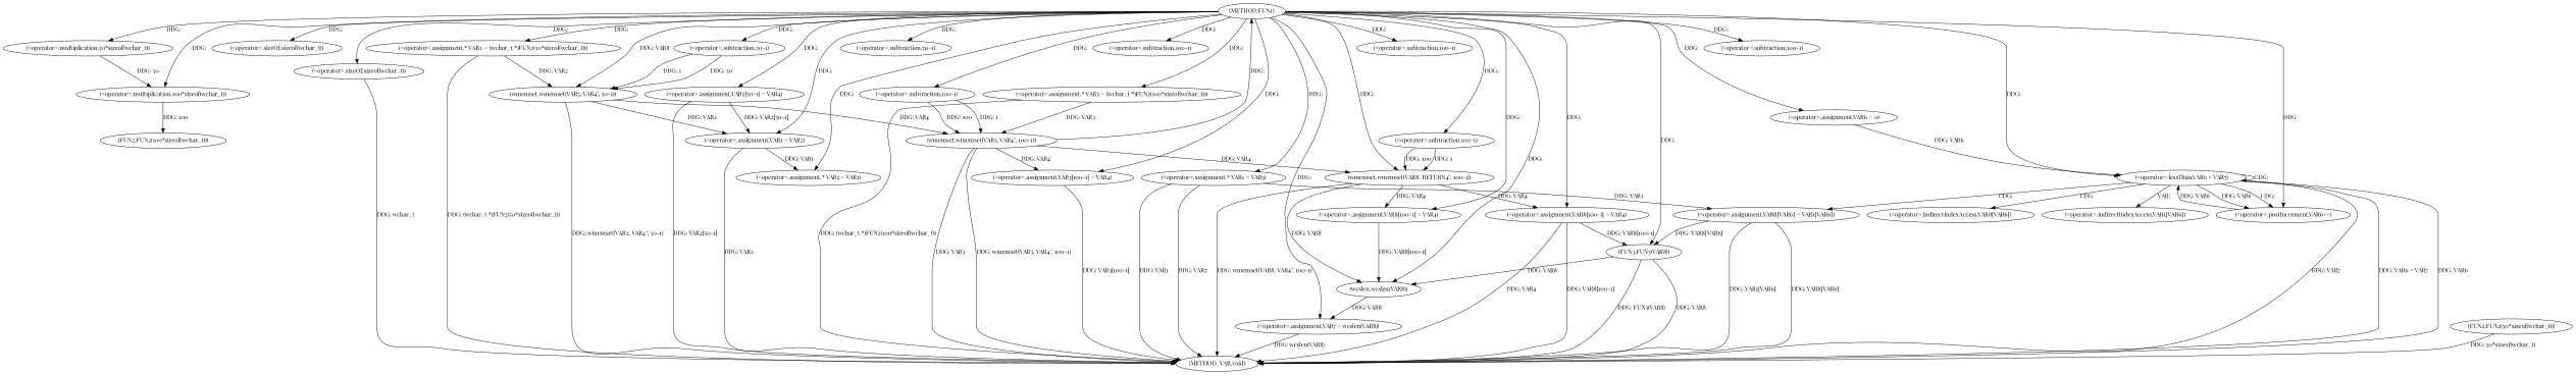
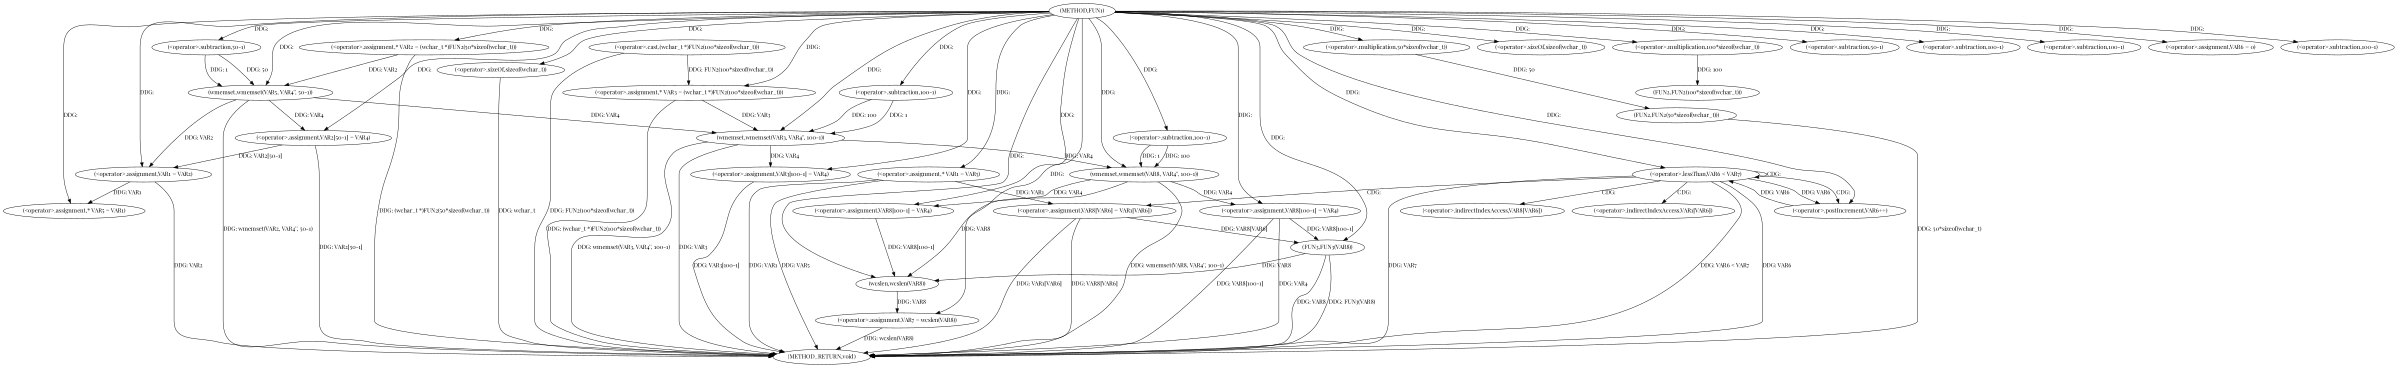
  digraph {
    fontname="Playfair Display"
    node [fontname="Playfair Display"]
    edge [fontname="Playfair Display"]
    n1 [label="(METHOD,FUN1)"]
    n2 [label="(<operator>.assignment,* VAR2 = (wchar_t *)FUN2(50*sizeof(wchar_t)))"]
    n3 [label="(<operator>.multiplication,50*sizeof(wchar_t))"]
    n4 [label="(<operator>.sizeOf,sizeof(wchar_t))"]
    n5 [label="(<operator>.assignment,* VAR3 = (wchar_t *)FUN2(100*sizeof(wchar_t)))"]
    n6 [label="(<operator>.multiplication,100*sizeof(wchar_t))"]
    n7 [label="(<operator>.sizeOf,sizeof(wchar_t))"]
    n8 [label="(wmemset,wmemset(VAR5, VAR4'', 50-1))"]
    n9 [label="(<operator>.subtraction,50-1)"]
    n10 [label="(<operator>.assignment,VAR2[50-1] = VAR4)"]
    n11 [label="(<operator>.subtraction,50-1)"]
    n12 [label="(wmemset,wmemset(VAR3, VAR4'', 100-1))"]
    n13 [label="(<operator>.subtraction,100-1)"]
    n14 [label="(<operator>.assignment,VAR3[100-1] = VAR4)"]
    n15 [label="(<operator>.subtraction,100-1)"]
    n16 [label="(<operator>.assignment,VAR1 = VAR2)"]
    n17 [label="(<operator>.assignment,* VAR5 = VAR1)"]
    n18 [label="(<operator>.assignment,* VAR1 = VAR5)"]
-   n19 [label="(wmemset,wmemset(VAR8, RETURN4'', 100-1))"]
+   n19 [label="(wmemset,wmemset(VAR8, VAR4'', 100-1))"]
    n20 [label="(<operator>.subtraction,100-1)"]
    n21 [label="(<operator>.assignment,VAR8[100-1] = VAR4)"]
    n22 [label="(<operator>.subtraction,100-1)"]
    n23 [label="(<operator>.assignment,VAR7 = wcslen(VAR8))"]
    n24 [label="(wcslen,wcslen(VAR8))"]
    n25 [label="(<operator>.assignment,VAR6 = 0)"]
    n26 [label="(<operator>.lessThan,VAR6 < VAR7)"]
    n27 [label="(<operator>.postIncrement,VAR6++)"]
    n28 [label="(<operator>.assignment,VAR8[100-1] = VAR4)"]
    n29 [label="(<operator>.subtraction,100-1)"]
    n30 [label="(FUN3,FUN3(VAR8))"]
-   n31 [label="(METHOD_VAR,void)"]
+   n31 [label="(METHOD_RETURN,void)"]
    n32 [label="(FUN2,FUN2(50*sizeof(wchar_t)))"]
    n33 [label="(FUN2,FUN2(100*sizeof(wchar_t)))"]
    n34 [label="(<operator>.assignment,VAR8[VAR6] = VAR1[VAR6])"]
    n35 [label="(<operator>.indirectIndexAccess,VAR8[VAR6])"]
    n36 [label="(<operator>.indirectIndexAccess,VAR1[VAR6])"]
+   n37 [label="(<operator>.cast,(wchar_t *)FUN2(100*sizeof(wchar_t)))"]
    n1 -> n2 [label="DDG: "]
    n1 -> n3 [label="DDG: "]
    n1 -> n4 [label="DDG: "]
    n1 -> n5 [label="DDG: "]
    n1 -> n6 [label="DDG: "]
    n1 -> n7 [label="DDG: "]
-   n1 -> n8 [label="DDG: VAR8"]
+   n1 -> n8 [label="DDG: "]
    n1 -> n9 [label="DDG: "]
    n1 -> n10 [label="DDG: "]
    n1 -> n11 [label="DDG: "]
-   n12 -> n1 [label="DDG: "]
+   n1 -> n12 [label="DDG: "]
    n1 -> n13 [label="DDG: "]
    n1 -> n14 [label="DDG: "]
    n1 -> n15 [label="DDG: "]
    n1 -> n16 [label="DDG: "]
    n1 -> n17 [label="DDG: "]
    n1 -> n18 [label="DDG: "]
    n1 -> n19 [label="DDG: "]
    n1 -> n20 [label="DDG: "]
    n1 -> n21 [label="DDG: "]
    n1 -> n22 [label="DDG: "]
    n1 -> n23 [label="DDG: "]
    n1 -> n24 [label="DDG: "]
    n1 -> n25 [label="DDG: "]
    n1 -> n26 [label="DDG: "]
    n1 -> n27 [label="DDG: "]
    n1 -> n28 [label="DDG: "]
    n1 -> n29 [label="DDG: "]
    n1 -> n30 [label="DDG: "]
    n2 -> n8 [label="DDG: VAR2"]
    n2 -> n31 [label="DDG: (wchar_t *)FUN2(50*sizeof(wchar_t))"]
-   n3 -> n6 [label="DDG: 50"]
+   n3 -> n32 [label="DDG: 50"]
    n5 -> n12 [label="DDG: VAR3"]
    n5 -> n31 [label="DDG: (wchar_t *)FUN2(100*sizeof(wchar_t))"]
    n6 -> n33 [label="DDG: 100"]
    n7 -> n31 [label="DDG: wchar_t"]
+   n8 -> n10 [label="DDG: VAR4"]
    n8 -> n12 [label="DDG: VAR4"]
    n8 -> n16 [label="DDG: VAR2"]
    n8 -> n31 [label="DDG: wmemset(VAR2, VAR4'', 50-1)"]
    n9 -> n8 [label="DDG: 50"]
    n9 -> n8 [label="DDG: 1"]
    n10 -> n16 [label="DDG: VAR2[50-1]"]
    n10 -> n31 [label="DDG: VAR2[50-1]"]
    n12 -> n14 [label="DDG: VAR4"]
    n12 -> n19 [label="DDG: VAR4"]
    n12 -> n31 [label="DDG: wmemset(VAR3, VAR4'', 100-1)"]
    n12 -> n31 [label="DDG: VAR3"]
    n13 -> n12 [label="DDG: 100"]
    n13 -> n12 [label="DDG: 1"]
    n14 -> n31 [label="DDG: VAR3[100-1]"]
    n16 -> n17 [label="DDG: VAR1"]
    n16 -> n31 [label="DDG: VAR2"]
    n18 -> n31 [label="DDG: VAR1"]
    n18 -> n31 [label="DDG: VAR5"]
    n18 -> n34 [label="DDG: VAR1"]
    n19 -> n21 [label="DDG: VAR4"]
    n19 -> n24 [label="DDG: VAR8"]
    n19 -> n28 [label="DDG: VAR4"]
    n19 -> n31 [label="DDG: wmemset(VAR8, VAR4'', 100-1)"]
    n20 -> n19 [label="DDG: 100"]
    n20 -> n19 [label="DDG: 1"]
    n21 -> n24 [label="DDG: VAR8[100-1]"]
    n23 -> n31 [label="DDG: wcslen(VAR8)"]
    n24 -> n23 [label="DDG: VAR8"]
-   n25 -> n26 [label="DDG: VAR6"]
    n26 -> n26 [label="CDG: "]
    n26 -> n27 [label="DDG: VAR6"]
    n26 -> n27 [label="CDG: "]
    n26 -> n31 [label="DDG: VAR7"]
    n26 -> n31 [label="DDG: VAR6 < VAR7"]
    n26 -> n31 [label="DDG: VAR6"]
    n26 -> n34 [label="CDG: "]
    n26 -> n35 [label="CDG: "]
-   n26 -> n36 [label="VAR: "]
+   n26 -> n36 [label="CDG: "]
    n27 -> n26 [label="DDG: VAR6"]
    n28 -> n30 [label="DDG: VAR8[100-1]"]
    n28 -> n31 [label="DDG: VAR8[100-1]"]
    n28 -> n31 [label="DDG: VAR4"]
    n30 -> n24 [label="DDG: VAR8"]
    n30 -> n31 [label="DDG: VAR8"]
    n30 -> n31 [label="DDG: FUN3(VAR8)"]
    n32 -> n31 [label="DDG: 50*sizeof(wchar_t)"]
    n34 -> n30 [label="DDG: VAR8[VAR6]"]
    n34 -> n31 [label="DDG: VAR8[VAR6]"]
    n34 -> n31 [label="DDG: VAR1[VAR6]"]
+   n37 -> n5 [label="DDG: FUN2(100*sizeof(wchar_t))"]
+   n37 -> n31 [label="DDG: FUN2(100*sizeof(wchar_t))"]
  }
